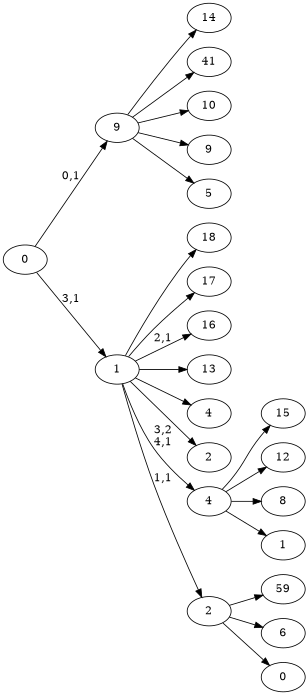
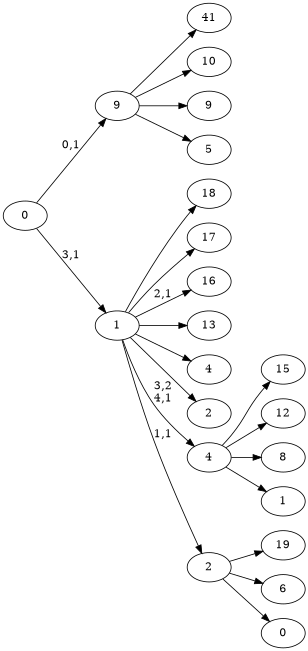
  digraph {
    rankdir=LR
-   n1 [label=59]
+   n1 [label=19]
    n2 [label=18]
    n3 [label=17]
    n4 [label=16]
    n5 [label=15]
-   n6 [label=14]
    n7 [label=13]
    n8 [label=12]
    n9 [label=41]
    n10 [label=10]
    n11 [label=9]
    n12 [label=8]
    n13 [label=6]
    n14 [label=5]
    9
    n16 [label=4]
    n17 [label=2]
    n18 [label=1]
    4
    n20 [label=0]
    2
    1
    0
-   9 -> n6
    9 -> n9
    9 -> n10
    9 -> n11
    9 -> n14
    4 -> n5
    4 -> n8
    4 -> n12
    4 -> n18
    2 -> n1
    2 -> n13
    2 -> n20
    1 -> n2
    1 -> n3
    1 -> n4 [label="2,1"]
    1 -> n7
    1 -> n16
    1 -> n17
    1 -> 4 [label="3,2\n4,1"]
    1 -> 2 [label="1,1"]
    0 -> 9 [label="0,1"]
    0 -> 1 [label="3,1"]
  }
